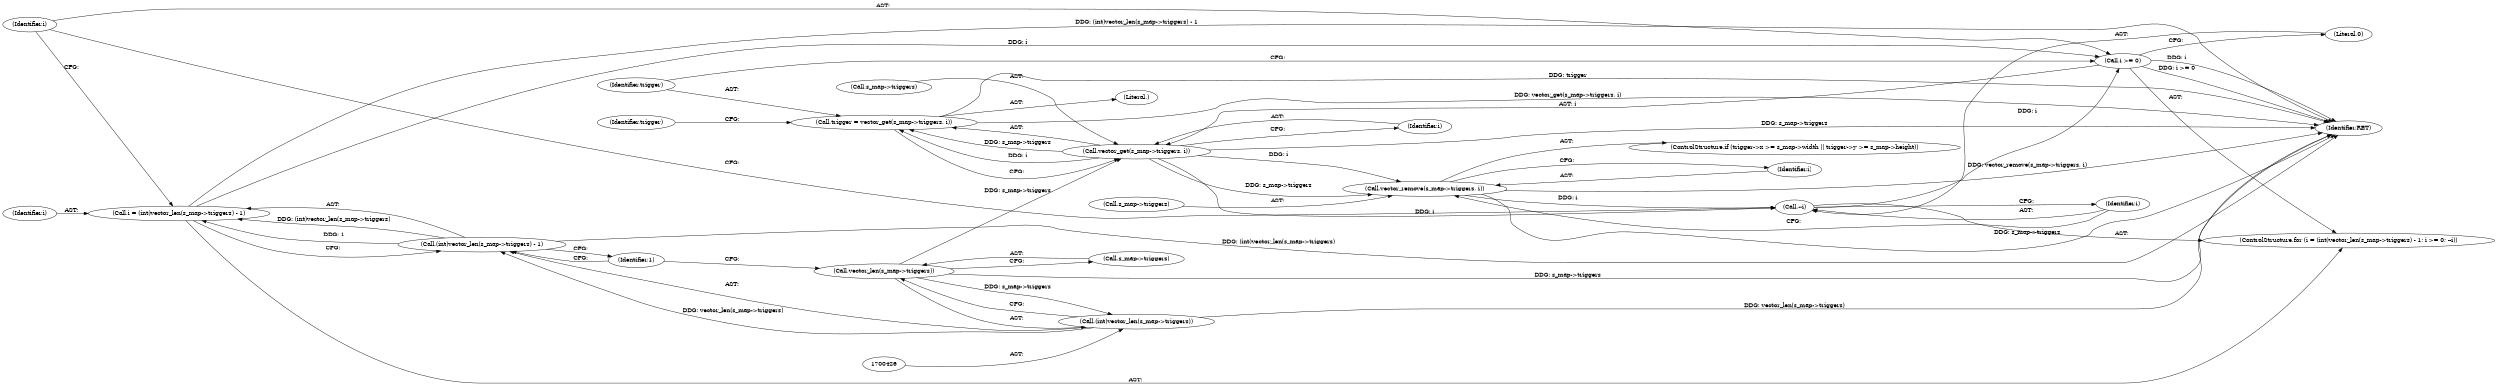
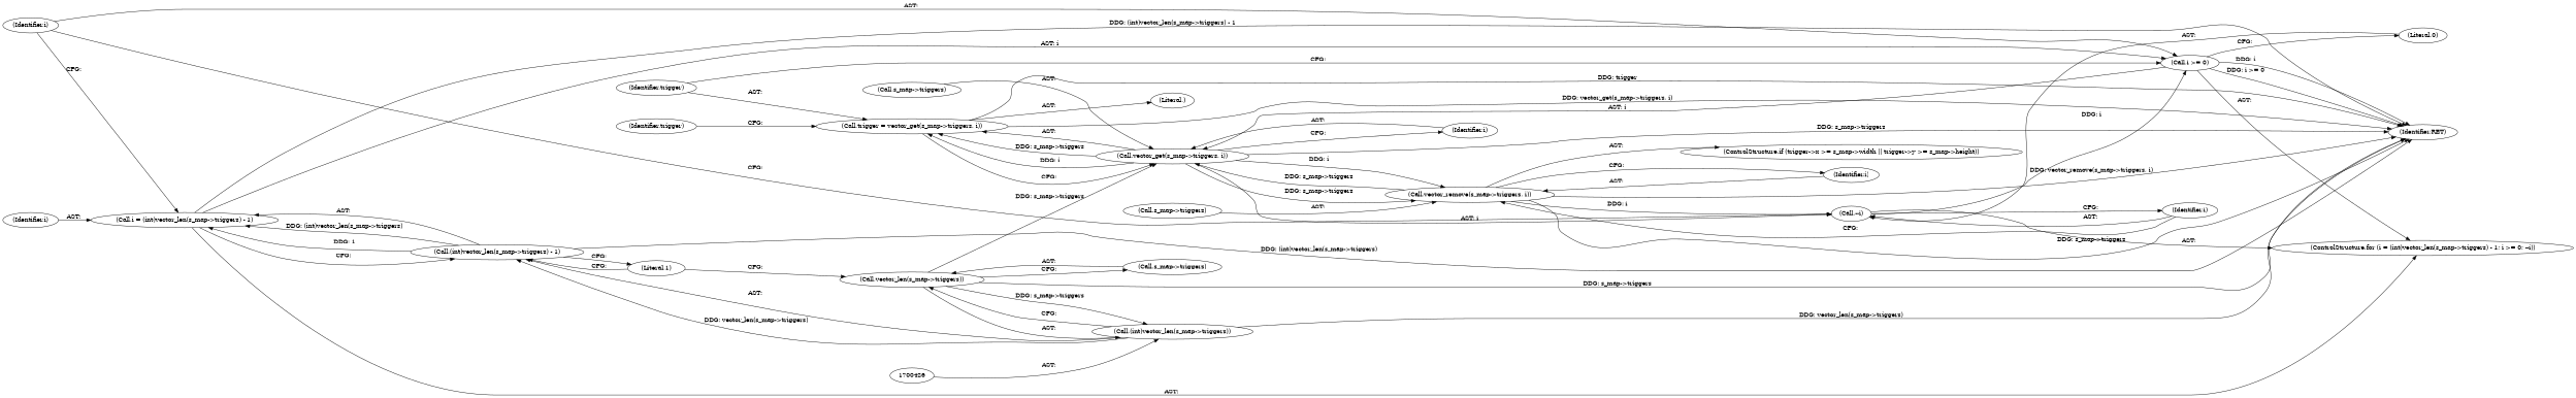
  digraph {
    fontname="DejaVu Serif"
    rankdir=LR
    node [fontname="DejaVu Serif"]
    edge [fontname="DejaVu Serif"]
    n1 [label="(Call,trigger = vector_get(s_map->triggers, i))"]
    n2 [label="(Call,vector_get(s_map->triggers, i))"]
    n3 [label="(Literal,)"]
    n4 [label="(Identifier,RET)"]
    n5 [label="(Call,vector_remove(s_map->triggers, i))"]
    n6 [label="(Call,--i)"]
    n7 [label="(Identifier,i)"]
    n8 [label="(Identifier,i)"]
    n9 [label="(ControlStructure,if (trigger->x >= s_map->width || trigger->y >= s_map->height))"]
    n10 [label="(Call,i >= 0)"]
    n11 [label="(ControlStructure,for (i = (int)vector_len(s_map->triggers) - 1; i >= 0; --i))"]
    n12 [label="(Identifier,i)"]
    n13 [label="(Call,vector_len(s_map->triggers))"]
    n14 [label="(Call,(int)vector_len(s_map->triggers))"]
    n15 [label="(Call,s_map->triggers)"]
    n16 [label="(Call,(int)vector_len(s_map->triggers) - 1)"]
    n17 [label="(Literal,0)"]
    n18 [label="(Call,i = (int)vector_len(s_map->triggers) - 1)"]
-   n19 [label="(Identifier,1)"]
+   n19 [label="(Literal,1)"]
    n20 [label="(Identifier,i)"]
    n21 [label="(Identifier,i)"]
    n22 [label="(Identifier,trigger)"]
    n23 [label="(Call,s_map->triggers)"]
    n24 [label="(Identifier,trigger)"]
    n25 [label="(Call,s_map->triggers)"]
    n26 [label=1700426]
    n1 -> n2 [label="CFG: "]
    n1 -> n3 [label="AST: "]
    n1 -> n4 [label="DDG: trigger"]
    n1 -> n4 [label="DDG: vector_get(s_map->triggers, i)"]
    n2 -> n1 [label="AST: "]
    n2 -> n1 [label="DDG: s_map->triggers"]
    n2 -> n1 [label="DDG: i"]
    n2 -> n4 [label="DDG: s_map->triggers"]
    n2 -> n5 [label="DDG: s_map->triggers"]
    n2 -> n5 [label="DDG: i"]
-   n2 -> n6 [label="DDG: i"]
+   n2 -> n6 [label="AST: i"]
    n2 -> n7 [label="CFG: "]
+   n5 -> n2 [label="DDG: s_map->triggers"]
    n5 -> n4 [label="DDG: vector_remove(s_map->triggers, i)"]
    n5 -> n4 [label="DDG: s_map->triggers"]
    n5 -> n6 [label="DDG: i"]
    n5 -> n8 [label="CFG: "]
    n5 -> n9 [label="AST: "]
    n6 -> n10 [label="DDG: i"]
    n6 -> n11 [label="AST: "]
    n6 -> n12 [label="CFG: "]
    n7 -> n2 [label="AST: "]
    n8 -> n5 [label="AST: "]
    n10 -> n2 [label="AST: i"]
    n10 -> n4 [label="DDG: i >= 0"]
    n10 -> n4 [label="DDG: i"]
    n10 -> n11 [label="AST: "]
    n10 -> n17 [label="CFG: "]
    n12 -> n5 [label="CFG: "]
    n12 -> n6 [label="AST: "]
    n13 -> n2 [label="DDG: s_map->triggers"]
    n13 -> n4 [label="DDG: s_map->triggers"]
    n13 -> n14 [label="AST: "]
    n13 -> n14 [label="DDG: s_map->triggers"]
    n13 -> n15 [label="CFG: "]
    n14 -> n4 [label="DDG: vector_len(s_map->triggers)"]
    n14 -> n13 [label="CFG: "]
    n14 -> n16 [label="AST: "]
    n14 -> n16 [label="DDG: vector_len(s_map->triggers)"]
    n15 -> n13 [label="AST: "]
    n16 -> n4 [label="DDG: (int)vector_len(s_map->triggers)"]
    n16 -> n18 [label="AST: "]
    n16 -> n18 [label="DDG: (int)vector_len(s_map->triggers)"]
    n16 -> n18 [label="DDG: 1"]
    n16 -> n19 [label="CFG: "]
    n17 -> n6 [label="AST: "]
    n18 -> n4 [label="DDG: (int)vector_len(s_map->triggers) - 1"]
-   n18 -> n10 [label="DDG: i"]
+   n18 -> n10 [label="AST: i"]
    n18 -> n11 [label="AST: "]
    n18 -> n16 [label="CFG: "]
    n19 -> n13 [label="CFG: "]
    n19 -> n16 [label="CFG: "]
    n20 -> n18 [label="AST: "]
    n21 -> n6 [label="CFG: "]
    n21 -> n10 [label="AST: "]
    n21 -> n18 [label="CFG: "]
    n22 -> n1 [label="AST: "]
    n22 -> n10 [label="CFG: "]
    n23 -> n5 [label="AST: "]
    n24 -> n1 [label="CFG: "]
    n25 -> n2 [label="AST: "]
    n26 -> n14 [label="AST: "]
  }
